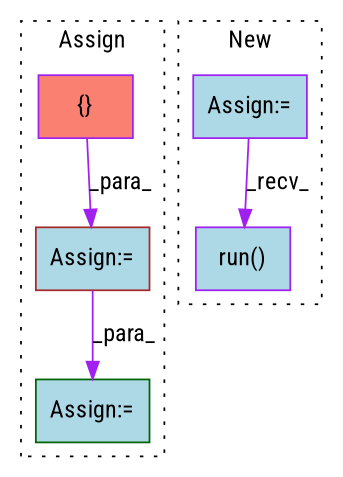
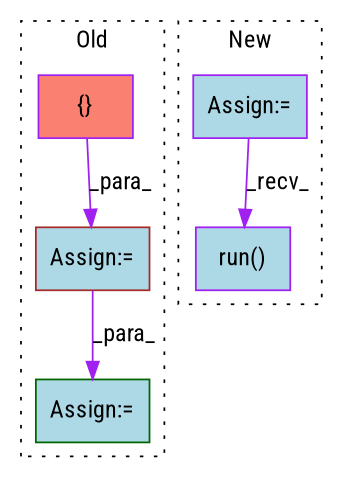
  digraph {
    fontname="Roboto Condensed"
    node [a=68 l=3 shape=box style=filled fillcolor=lightblue color=purple fontname="Roboto Condensed"]
    edge [color=purple fontname="Roboto Condensed"]
    n1 [a=59 l="2,1" label="{}" s="9747,9747" fillcolor=salmon]
    n2 [label="Assign:=" s=9890 color=darkgreen]
    n3 [label="Assign:=" s=9744 color=brown]
    n4 [a=75 l="12,1" label="run()" s="11052,11090"]
    n5 [label="Assign:=" s=10990]
    subgraph cluster_1 {
-     label=Assign
+     label=Old
      style=dotted
      n1
      n2
      n3
    }
    subgraph cluster_2 {
      label=New
      style=dotted
      n4
      n5
    }
    n1 -> n3 [label=_para_]
    n3 -> n2 [label=_para_]
    n5 -> n4 [label=_recv_]
  }
